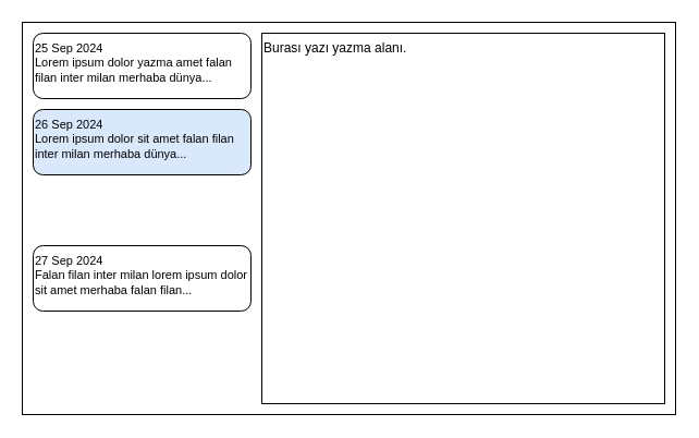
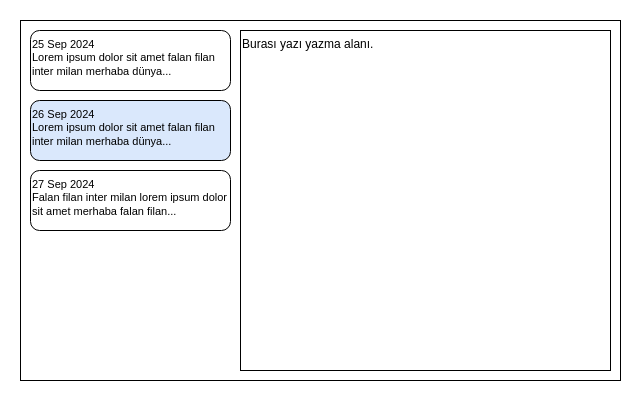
  <mxCell id="0" />
  <mxCell id="1" parent="0" />
  <mxCell id="2" value="" style="rounded=0;whiteSpace=wrap;html=1;" vertex="1" parent="1"><mxGeometry x="20" y="20" width="600" height="360" as="geometry" /></mxCell>
  <mxCell id="3" value="Burası yazı yazma alanı." style="rounded=0;whiteSpace=wrap;html=1;align=left;comic=0;jiggle=0.5;linecap=round;verticalAlign=top;" vertex="1" parent="1"><mxGeometry x="240" y="30" width="370" height="340" as="geometry" /></mxCell>
  <mxCell id="4" value="&lt;font style=&quot;font-size: 11px;&quot;&gt;26 Sep 2024&lt;/font&gt;&lt;div style=&quot;font-size: 11px;&quot;&gt;&lt;font style=&quot;font-size: 11px;&quot;&gt;Lorem ipsum dolor sit amet falan filan inter milan merhaba dünya...&lt;/font&gt;&lt;/div&gt;" style="rounded=1;whiteSpace=wrap;html=1;align=left;verticalAlign=top;fillColor=#dae8fc;" vertex="1" parent="1"><mxGeometry x="30" y="100" width="200" height="60" as="geometry" /></mxCell>
- <mxCell id="5" value="&lt;font style=&quot;font-size: 11px;&quot;&gt;27 Sep 2024&lt;/font&gt;&lt;div style=&quot;font-size: 11px;&quot;&gt;Falan filan inter milan lorem ipsum dolor sit amet merhaba falan filan...&lt;/div&gt;" style="rounded=1;whiteSpace=wrap;html=1;align=left;verticalAlign=top;" vertex="1" parent="1"><mxGeometry x="30" y="225" width="200" height="60" as="geometry" /></mxCell>
- <mxCell id="6" value="&lt;font style=&quot;font-size: 11px;&quot;&gt;25 Sep 2024&lt;/font&gt;&lt;div style=&quot;font-size: 11px;&quot;&gt;&lt;font style=&quot;font-size: 11px;&quot;&gt;Lorem ipsum dolor yazma amet falan filan inter milan merhaba dünya...&lt;/font&gt;&lt;/div&gt;" style="rounded=1;whiteSpace=wrap;html=1;align=left;verticalAlign=top;" vertex="1" parent="1"><mxGeometry x="30" y="30" width="200" height="60" as="geometry" /></mxCell>
+ <mxCell id="5" value="&lt;font style=&quot;font-size: 11px;&quot;&gt;27 Sep 2024&lt;/font&gt;&lt;div style=&quot;font-size: 11px;&quot;&gt;Falan filan inter milan lorem ipsum dolor sit amet merhaba falan filan...&lt;/div&gt;" style="rounded=1;whiteSpace=wrap;html=1;align=left;verticalAlign=top;" vertex="1" parent="1"><mxGeometry x="30" y="170" width="200" height="60" as="geometry" /></mxCell>
+ <mxCell id="6" value="&lt;font style=&quot;font-size: 11px;&quot;&gt;25 Sep 2024&lt;/font&gt;&lt;div style=&quot;font-size: 11px;&quot;&gt;&lt;font style=&quot;font-size: 11px;&quot;&gt;Lorem ipsum dolor sit amet falan filan inter milan merhaba dünya...&lt;/font&gt;&lt;/div&gt;" style="rounded=1;whiteSpace=wrap;html=1;align=left;verticalAlign=top;" vertex="1" parent="1"><mxGeometry x="30" y="30" width="200" height="60" as="geometry" /></mxCell>
